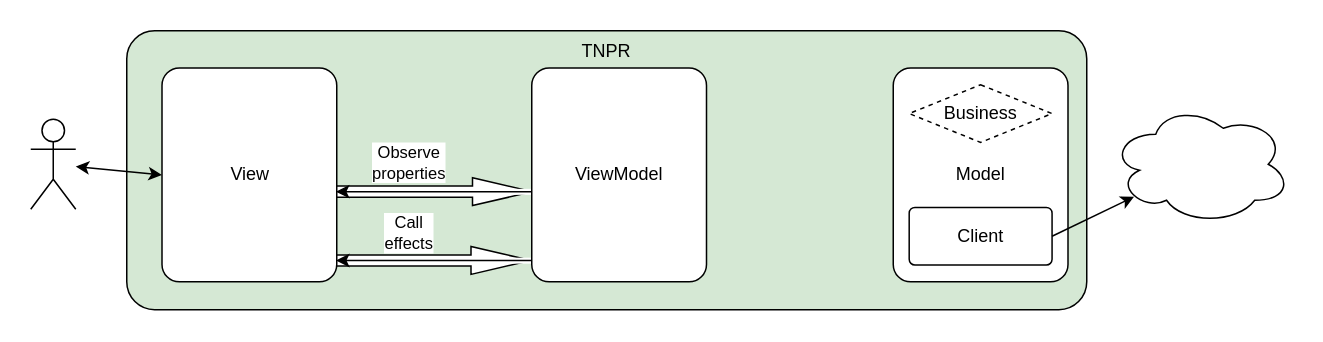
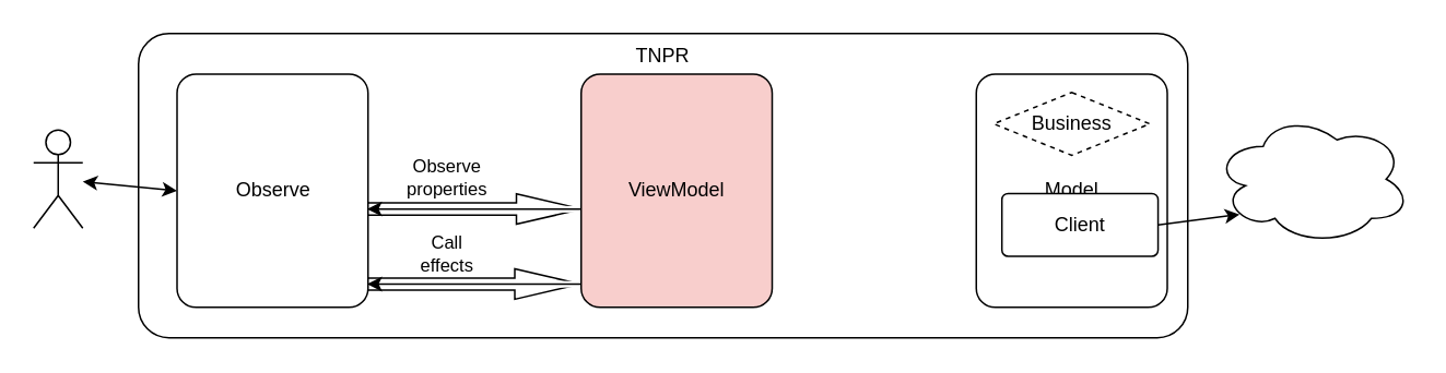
  <mxCell id="0" />
  <mxCell id="1" parent="0" />
  <mxCell id="2" value="" style="ellipse;shape=cloud;whiteSpace=wrap;html=1;" vertex="1" parent="1"><mxGeometry x="740" y="69" width="120" height="80" as="geometry" /></mxCell>
  <mxCell id="3" value="" style="shape=umlActor;verticalLabelPosition=bottom;verticalAlign=top;html=1;outlineConnect=0;strokeColor=#000000;strokeWidth=1;fillColor=#ffffff;align=left;" vertex="1" parent="1"><mxGeometry x="20" y="79" width="30" height="60" as="geometry" /></mxCell>
- <mxCell id="4" value="TNPR" style="rounded=1;arcSize=10;whiteSpace=wrap;html=1;align=center;verticalAlign=top;movable=1;resizable=1;rotatable=1;deletable=1;editable=1;connectable=1;fillColor=#d5e8d4;" vertex="1" parent="1"><mxGeometry x="84" y="20" width="640" height="186" as="geometry" /></mxCell>
+ <mxCell id="4" value="TNPR" style="rounded=1;arcSize=10;whiteSpace=wrap;html=1;align=center;verticalAlign=top;movable=1;resizable=1;rotatable=1;deletable=1;editable=1;connectable=1;" vertex="1" parent="1"><mxGeometry x="84" y="20" width="640" height="186" as="geometry" /></mxCell>
  <mxCell id="5" value="" style="group" vertex="1" connectable="0" parent="1"><mxGeometry x="228" y="117.96" width="132" height="18.6" as="geometry" /></mxCell>
  <mxCell id="6" value="" style="verticalLabelPosition=bottom;verticalAlign=top;html=1;strokeWidth=1;shape=mxgraph.arrows2.arrow;dy=0.6;dx=40;notch=0;align=center;" vertex="1" parent="5"><mxGeometry x="-4.552" width="131.056" height="18.6" as="geometry" /></mxCell>
  <mxCell id="7" value="" style="rounded=0;whiteSpace=wrap;html=1;strokeWidth=1;align=center;strokeColor=none;" vertex="1" parent="5"><mxGeometry y="7.44" width="132" height="3.986" as="geometry" /></mxCell>
  <mxCell id="8" value="" style="endArrow=classic;html=1;entryX=0;entryY=0.5;entryDx=0;entryDy=0;entryPerimeter=0;exitX=1;exitY=0.5;exitDx=0;exitDy=0;exitPerimeter=0;" edge="1" parent="5" source="6" target="6"><mxGeometry width="50" height="50" relative="1" as="geometry"><mxPoint x="137.5" y="14.614" as="sourcePoint" /><mxPoint x="192.5" y="1.329" as="targetPoint" /></mxGeometry></mxCell>
  <mxCell id="9" value="Observe&lt;br&gt;properties" style="edgeLabel;html=1;align=center;verticalAlign=middle;resizable=0;points=[];" vertex="1" connectable="0" parent="8"><mxGeometry x="0.016" y="-2" relative="1" as="geometry"><mxPoint x="-16" y="-18" as="offset" /></mxGeometry></mxCell>
  <mxCell id="10" value="" style="group" vertex="1" connectable="0" parent="1"><mxGeometry x="204" y="163.84" width="156" height="18.6" as="geometry" /></mxCell>
  <mxCell id="11" value="" style="verticalLabelPosition=bottom;verticalAlign=top;html=1;strokeWidth=1;shape=mxgraph.arrows2.arrow;dy=0.6;dx=40;notch=0;align=center;" vertex="1" parent="10"><mxGeometry x="19.5" width="130" height="18.6" as="geometry" /></mxCell>
  <mxCell id="12" value="" style="rounded=0;whiteSpace=wrap;html=1;strokeWidth=1;align=center;strokeColor=none;" vertex="1" parent="10"><mxGeometry y="7.44" width="156" height="3.986" as="geometry" /></mxCell>
  <mxCell id="13" value="" style="endArrow=classic;html=1;entryX=0;entryY=0.5;entryDx=0;entryDy=0;entryPerimeter=0;exitX=1;exitY=0.5;exitDx=0;exitDy=0;exitPerimeter=0;" edge="1" parent="10" source="11" target="11"><mxGeometry width="50" height="50" relative="1" as="geometry"><mxPoint x="162.5" y="14.614" as="sourcePoint" /><mxPoint x="227.5" y="1.329" as="targetPoint" /></mxGeometry></mxCell>
  <mxCell id="14" value="Call&lt;br&gt;effects" style="edgeLabel;html=1;align=center;verticalAlign=middle;resizable=0;points=[];" vertex="1" connectable="0" parent="1"><mxGeometry x="271.996" y="154.12" as="geometry" /></mxCell>
- <mxCell id="15" value="ViewModel" style="rounded=1;arcSize=10;whiteSpace=wrap;html=1;align=center;verticalAlign=middle;" vertex="1" parent="1"><mxGeometry x="354" y="44.8" width="116.5" height="142.6" as="geometry" /></mxCell>
- <mxCell id="16" value="View" style="rounded=1;arcSize=10;whiteSpace=wrap;html=1;align=center;verticalAlign=middle;" vertex="1" parent="1"><mxGeometry x="107.5" y="44.8" width="116.5" height="142.6" as="geometry" /></mxCell>
+ <mxCell id="15" value="ViewModel" style="rounded=1;arcSize=10;whiteSpace=wrap;html=1;align=center;verticalAlign=middle;fillColor=#f8cecc;" vertex="1" parent="1"><mxGeometry x="354" y="44.8" width="116.5" height="142.6" as="geometry" /></mxCell>
+ <mxCell id="16" value="Observe" style="rounded=1;arcSize=10;whiteSpace=wrap;html=1;align=center;verticalAlign=middle;" vertex="1" parent="1"><mxGeometry x="107.5" y="44.8" width="116.5" height="142.6" as="geometry" /></mxCell>
  <mxCell id="17" value="Model" style="rounded=1;arcSize=10;whiteSpace=wrap;html=1;align=center;verticalAlign=middle;glass=0;shadow=0;sketch=0;" vertex="1" parent="1"><mxGeometry x="595" y="44.8" width="116.5" height="142.6" as="geometry" /></mxCell>
  <mxCell id="18" value="Business" style="rhombus;arcSize=10;whiteSpace=wrap;html=1;align=center;verticalAlign=middle;glass=0;shadow=0;sketch=0;dashed=1;" vertex="1" parent="1"><mxGeometry x="605.62" y="56" width="95.25" height="38.44" as="geometry" /></mxCell>
- <mxCell id="19" value="Client" style="rounded=1;arcSize=10;whiteSpace=wrap;html=1;align=center;verticalAlign=middle;glass=0;shadow=0;sketch=0;" vertex="1" parent="1"><mxGeometry x="605.63" y="137.76" width="95.25" height="38.44" as="geometry" /></mxCell>
+ <mxCell id="19" value="Client" style="rounded=1;arcSize=10;whiteSpace=wrap;html=1;align=center;verticalAlign=middle;glass=0;shadow=0;sketch=0;" vertex="1" parent="1"><mxGeometry x="610.63" y="117.76" width="95.25" height="38.44" as="geometry" /></mxCell>
  <mxCell id="20" value="" style="endArrow=classic;startArrow=classic;html=1;shadow=0;targetPerimeterSpacing=10;entryX=0;entryY=0.5;entryDx=0;entryDy=0;" edge="1" parent="1" source="3" target="16"><mxGeometry width="50" height="50" relative="1" as="geometry"><mxPoint x="416" y="130" as="sourcePoint" /><mxPoint x="466" y="80" as="targetPoint" /></mxGeometry></mxCell>
  <mxCell id="21" value="" style="endArrow=classic;html=1;shadow=0;targetPerimeterSpacing=10;exitX=1;exitY=0.5;exitDx=0;exitDy=0;entryX=0.13;entryY=0.77;entryDx=0;entryDy=0;entryPerimeter=0;" edge="1" parent="1" source="19" target="2"><mxGeometry width="50" height="50" relative="1" as="geometry"><mxPoint x="580" y="130" as="sourcePoint" /><mxPoint x="630" y="80" as="targetPoint" /></mxGeometry></mxCell>
